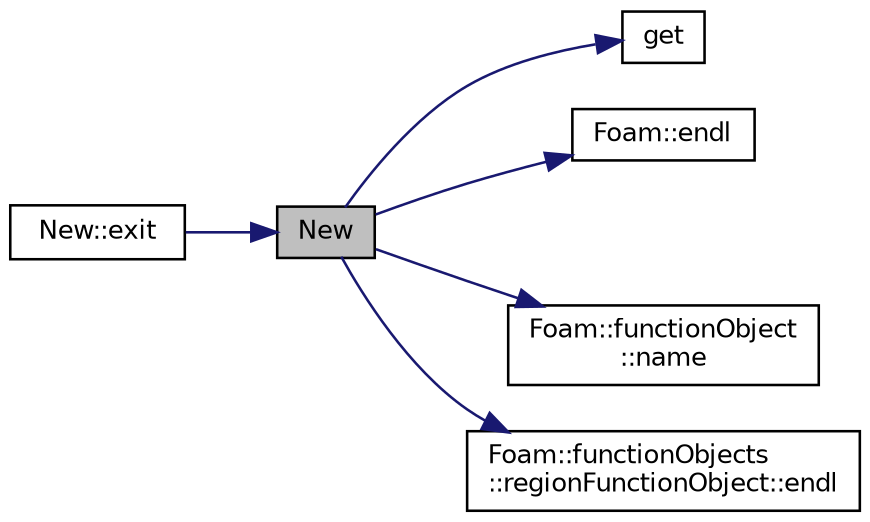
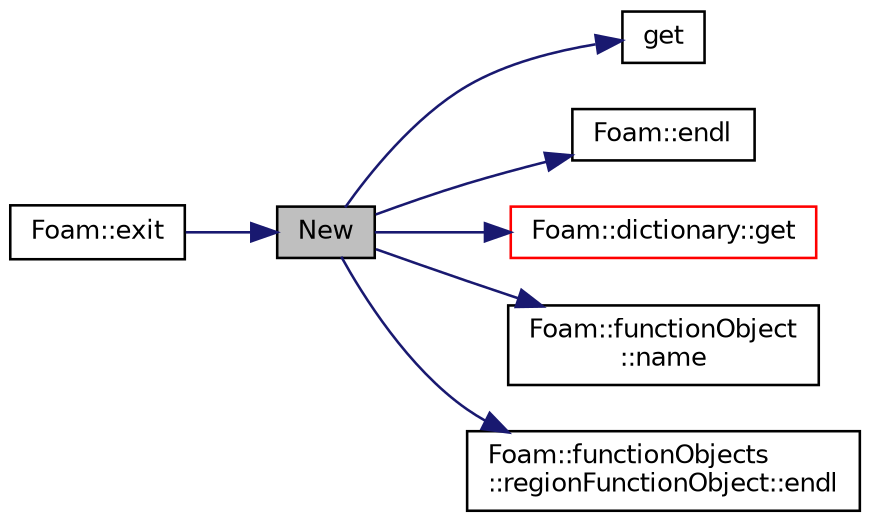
  digraph {
    rankdir=LR
    node [color=black fontname=Helvetica fontsize=10 shape=record]
    edge [color=midnightblue fontname=Helvetica fontsize=10 labelfontname=Helvetica labelfontsize=10 style=solid]
    n1 [fillcolor=grey75 fontcolor=black height=0.2 label=New style=filled width=0.4]
    n2 [height=0.2 label=get width=0.4]
    n3 [height=0.2 label="Foam::endl" width=0.4]
+   n4 [color=red height=0.2 label="Foam::dictionary::get" width=0.4]
    n5 [height=0.2 label="Foam::functionObject\l::name" width=0.4]
    n6 [height=0.2 label="Foam::functionObjects\l::regionFunctionObject::endl" width=0.4]
-   n7 [height=0.2 label="New::exit" width=0.4]
+   n7 [height=0.2 label="Foam::exit" width=0.4]
    n1 -> n2
    n1 -> n3
+   n1 -> n4
    n1 -> n5
    n1 -> n6
    n7 -> n1
  }
